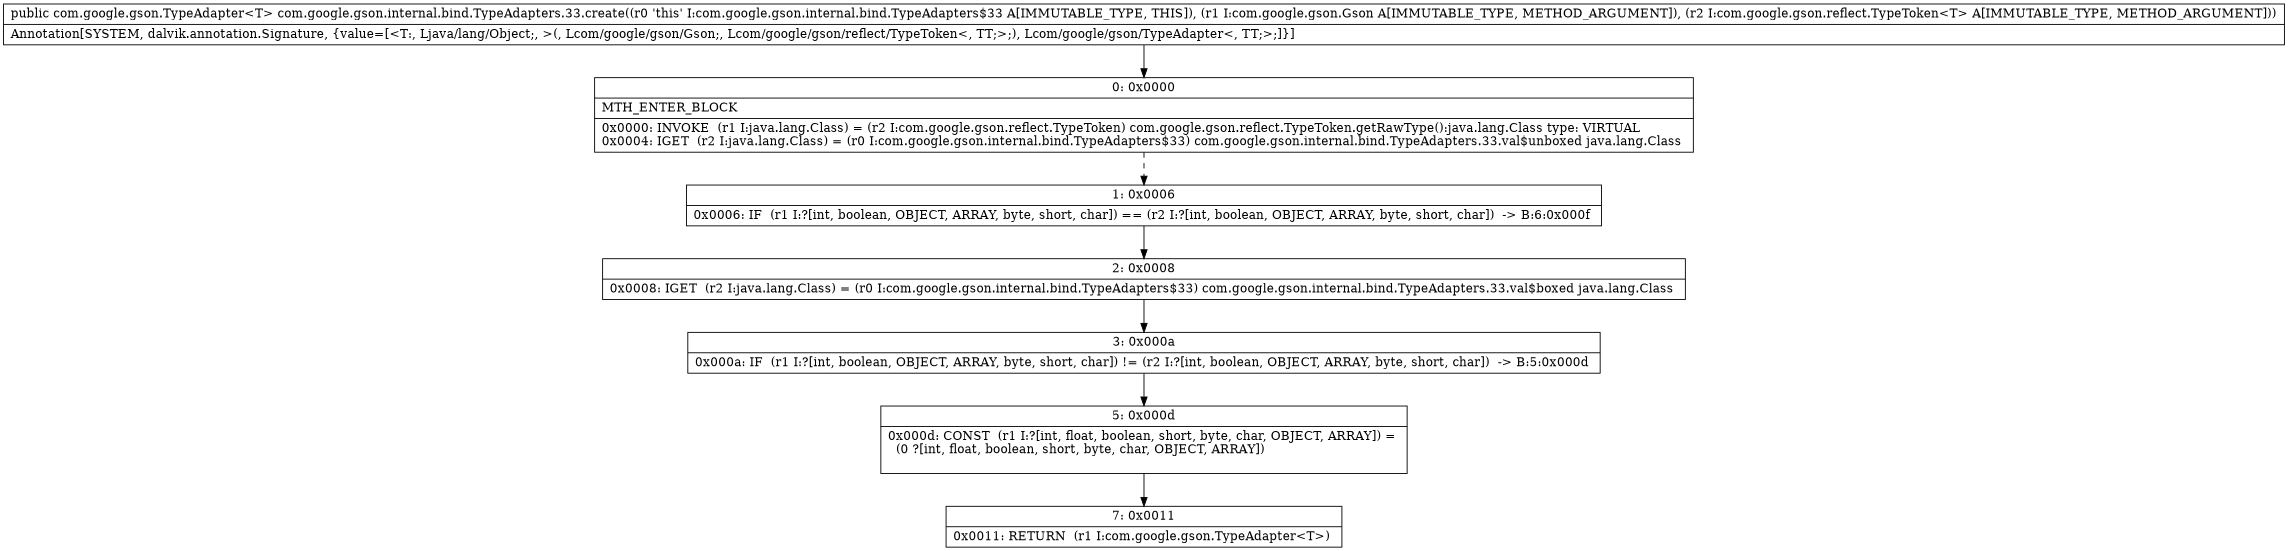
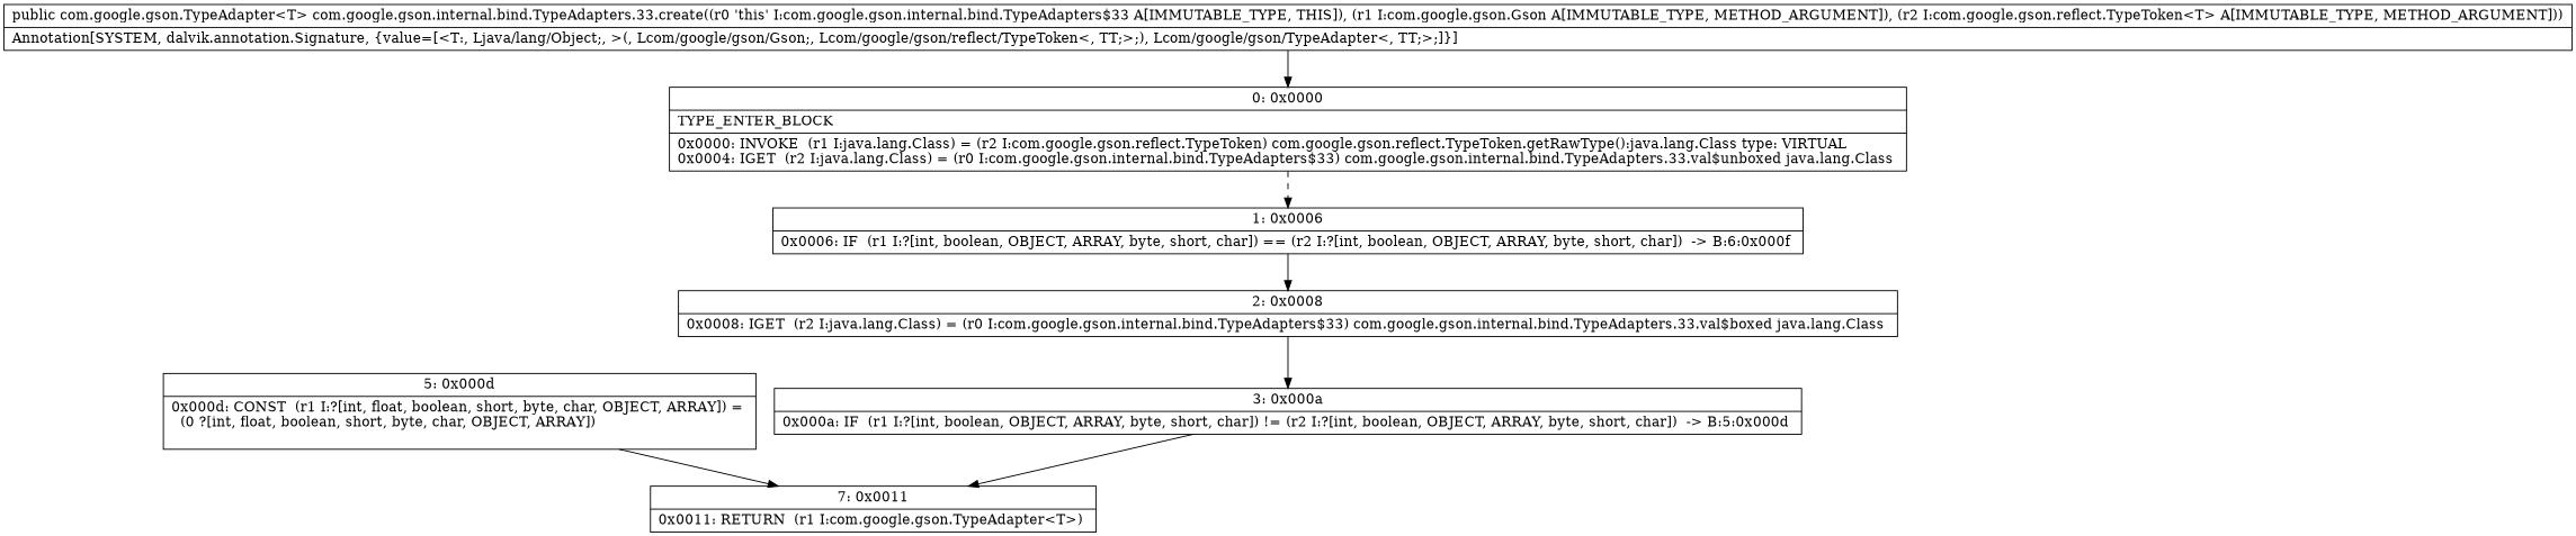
  digraph {
    node [shape=record]
-   n1 [label="{0\:\ 0x0000|MTH_ENTER_BLOCK\l|0x0000: INVOKE  (r1 I:java.lang.Class) = (r2 I:com.google.gson.reflect.TypeToken) com.google.gson.reflect.TypeToken.getRawType():java.lang.Class type: VIRTUAL \l0x0004: IGET  (r2 I:java.lang.Class) = (r0 I:com.google.gson.internal.bind.TypeAdapters$33) com.google.gson.internal.bind.TypeAdapters.33.val$unboxed java.lang.Class \l}"]
+   n1 [label="{0\:\ 0x0000|TYPE_ENTER_BLOCK\l|0x0000: INVOKE  (r1 I:java.lang.Class) = (r2 I:com.google.gson.reflect.TypeToken) com.google.gson.reflect.TypeToken.getRawType():java.lang.Class type: VIRTUAL \l0x0004: IGET  (r2 I:java.lang.Class) = (r0 I:com.google.gson.internal.bind.TypeAdapters$33) com.google.gson.internal.bind.TypeAdapters.33.val$unboxed java.lang.Class \l}"]
    n2 [label="{1\:\ 0x0006|0x0006: IF  (r1 I:?[int, boolean, OBJECT, ARRAY, byte, short, char]) == (r2 I:?[int, boolean, OBJECT, ARRAY, byte, short, char])  \-\> B:6:0x000f \l}"]
    n3 [label="{2\:\ 0x0008|0x0008: IGET  (r2 I:java.lang.Class) = (r0 I:com.google.gson.internal.bind.TypeAdapters$33) com.google.gson.internal.bind.TypeAdapters.33.val$boxed java.lang.Class \l}"]
    n4 [label="{3\:\ 0x000a|0x000a: IF  (r1 I:?[int, boolean, OBJECT, ARRAY, byte, short, char]) != (r2 I:?[int, boolean, OBJECT, ARRAY, byte, short, char])  \-\> B:5:0x000d \l}"]
    n5 [label="{5\:\ 0x000d|0x000d: CONST  (r1 I:?[int, float, boolean, short, byte, char, OBJECT, ARRAY]) = \l  (0 ?[int, float, boolean, short, byte, char, OBJECT, ARRAY])\l \l}"]
    n6 [label="{7\:\ 0x0011|0x0011: RETURN  (r1 I:com.google.gson.TypeAdapter\<T\>) \l}"]
    n7 [label="{public com.google.gson.TypeAdapter\<T\> com.google.gson.internal.bind.TypeAdapters.33.create((r0 'this' I:com.google.gson.internal.bind.TypeAdapters$33 A[IMMUTABLE_TYPE, THIS]), (r1 I:com.google.gson.Gson A[IMMUTABLE_TYPE, METHOD_ARGUMENT]), (r2 I:com.google.gson.reflect.TypeToken\<T\> A[IMMUTABLE_TYPE, METHOD_ARGUMENT]))  | Annotation[SYSTEM, dalvik.annotation.Signature, \{value=[\<T:, Ljava\/lang\/Object;, \>(, Lcom\/google\/gson\/Gson;, Lcom\/google\/gson\/reflect\/TypeToken\<, TT;\>;), Lcom\/google\/gson\/TypeAdapter\<, TT;\>;]\}]\l}"]
    n1 -> n2 [style=dashed]
    n2 -> n3 [style=solid]
    n3 -> n4
-   n4 -> n5
+   n4 -> n6
    n5 -> n6
    n7 -> n1
  }
